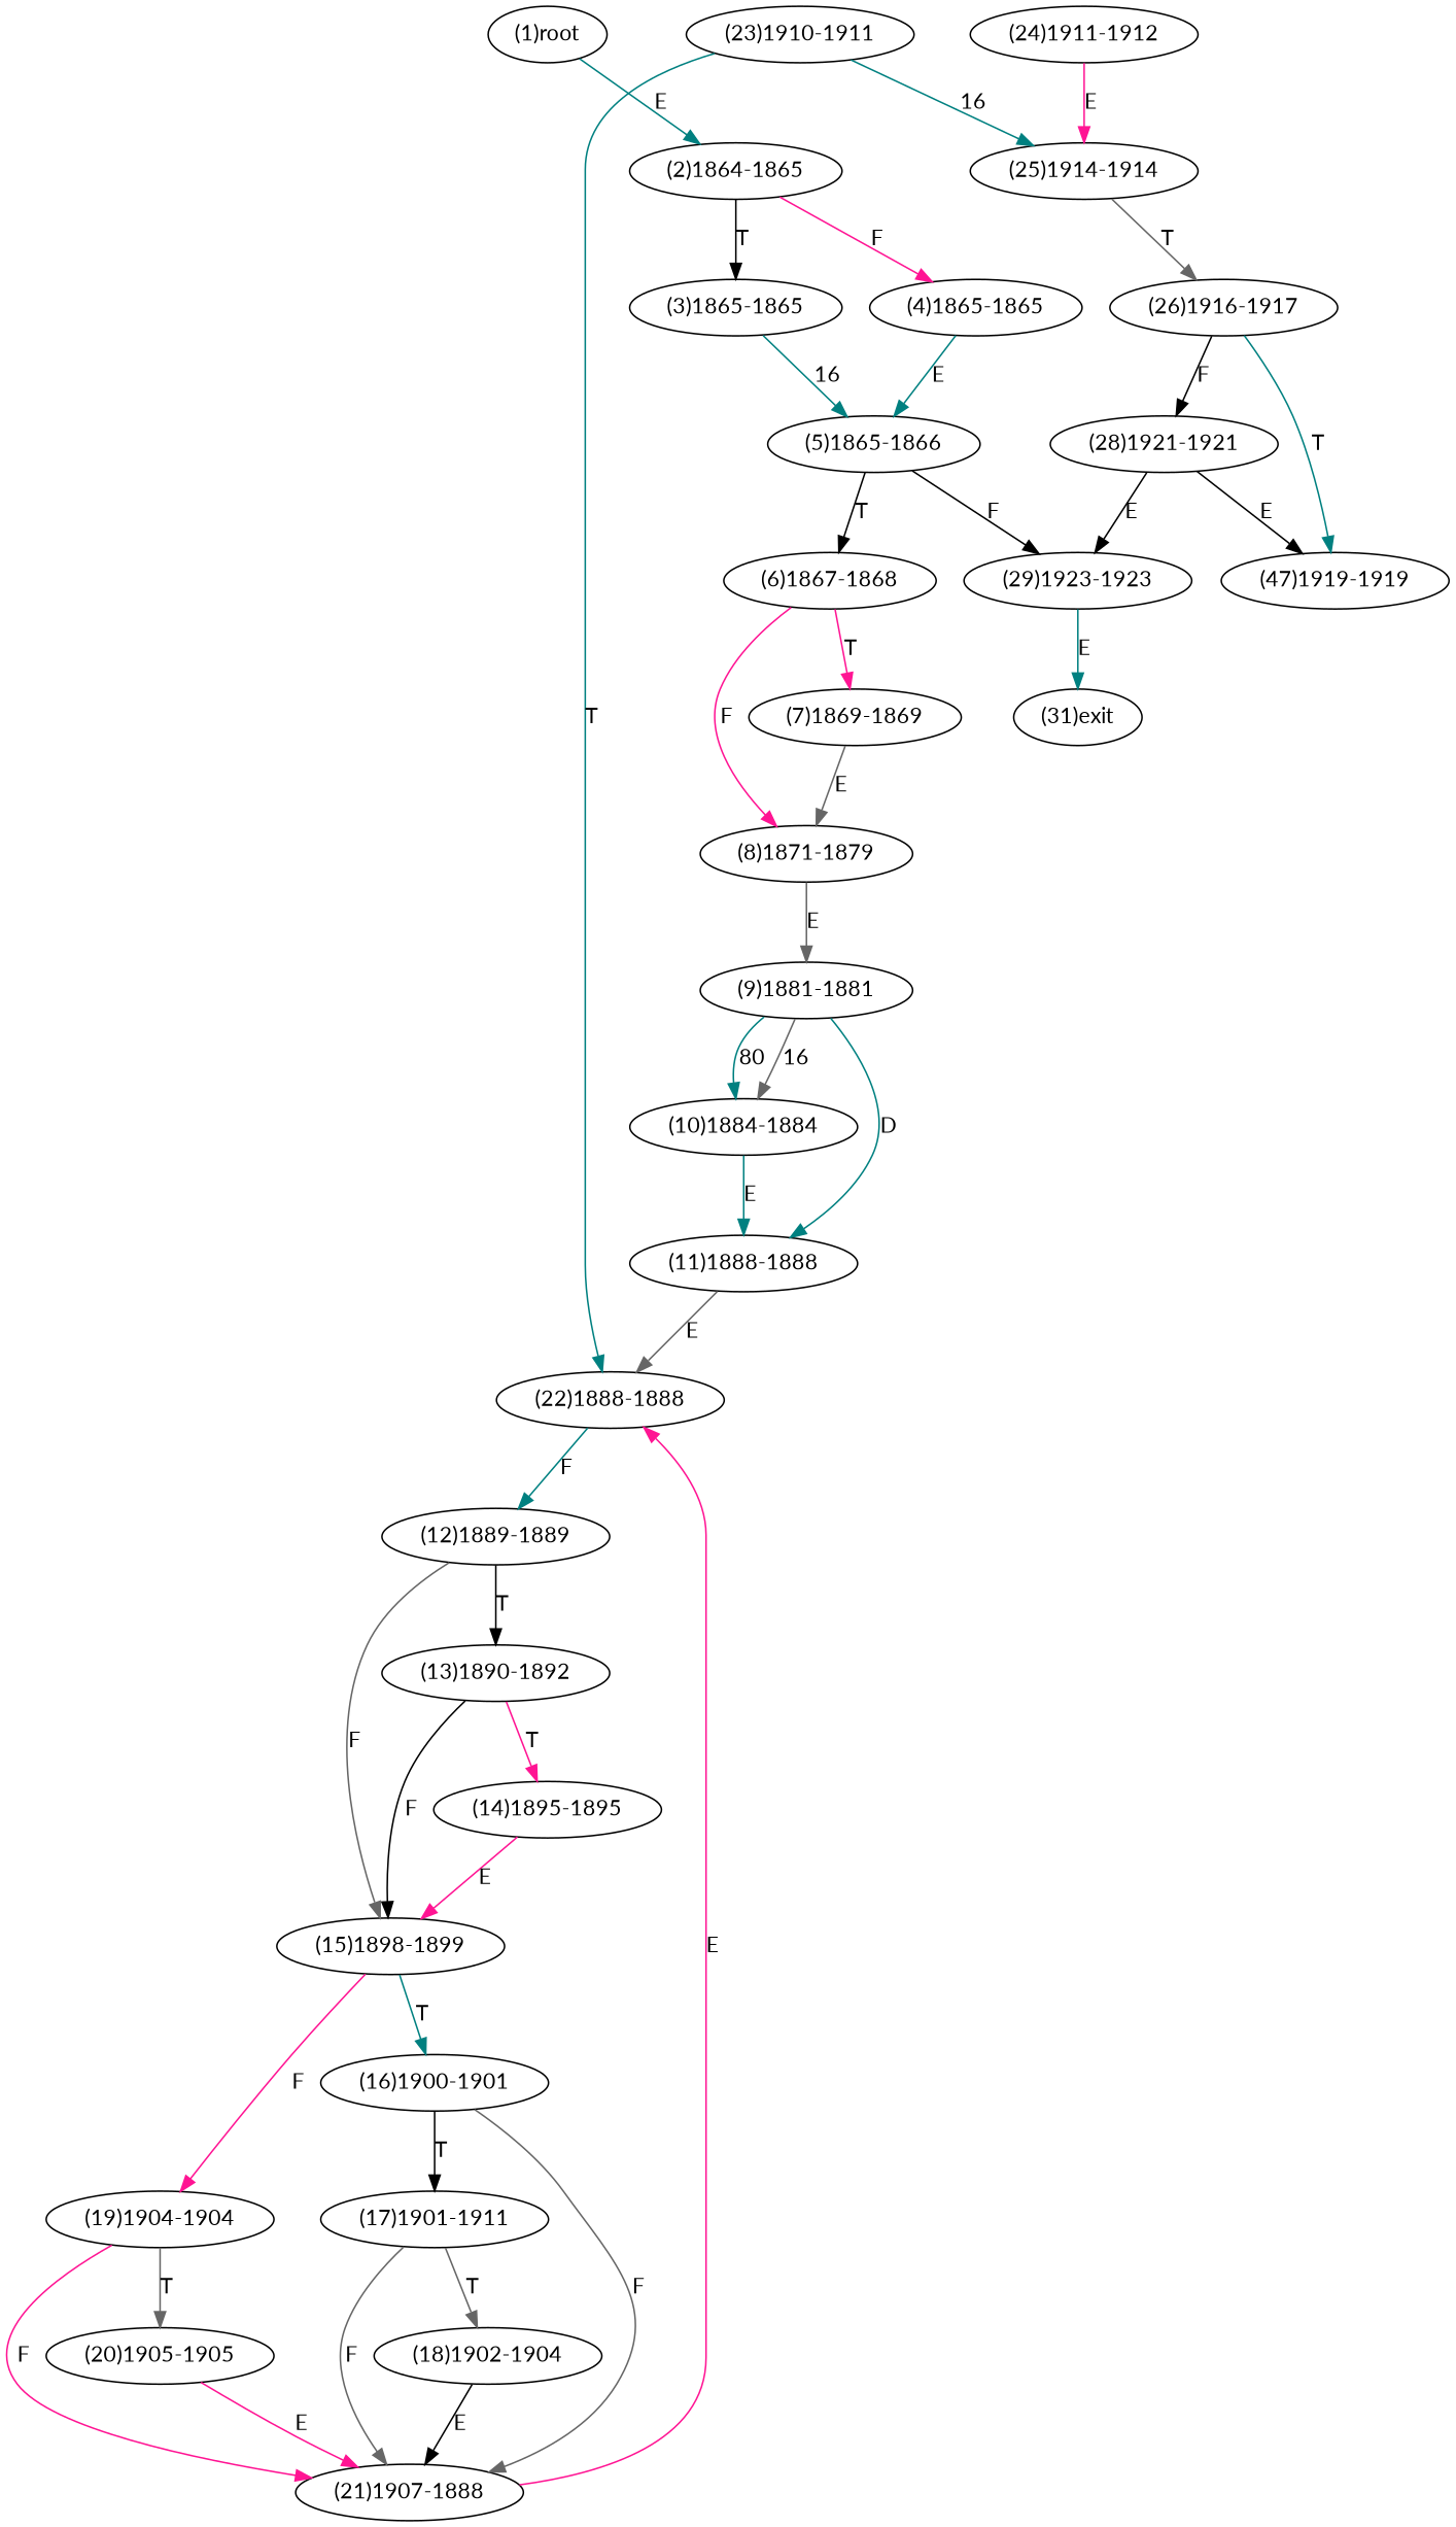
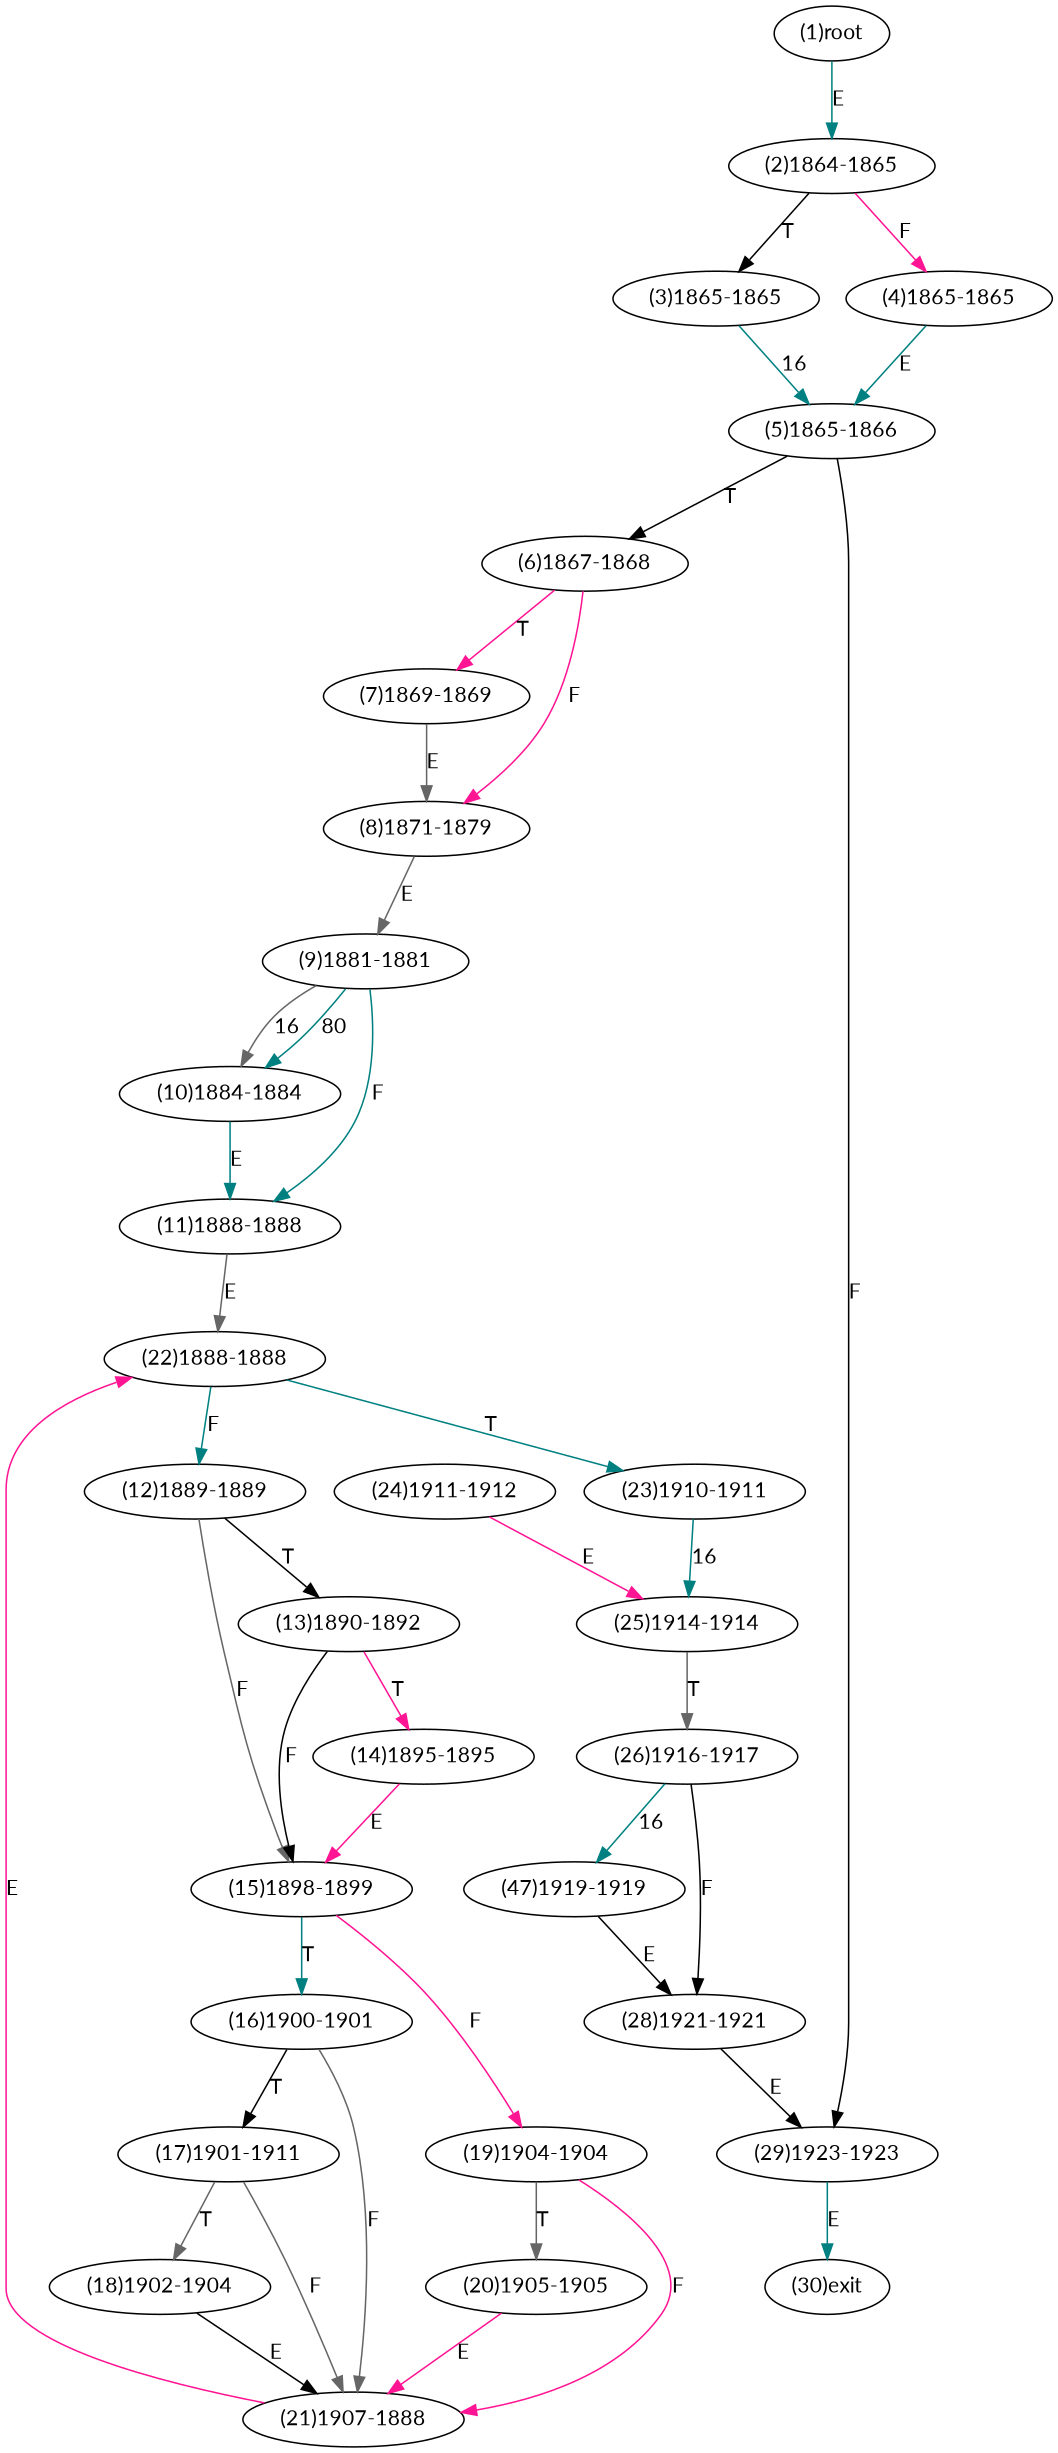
  digraph {
    fontname=Lato
    node [fontname=Lato]
    edge [color=teal fontname=Lato]
    n1 [label="(1)root"]
    n2 [label="(2)1864-1865"]
    n3 [label="(3)1865-1865"]
    n4 [label="(4)1865-1865"]
    n5 [label="(5)1865-1866"]
    n6 [label="(6)1867-1868"]
    n7 [label="(29)1923-1923"]
    n8 [label="(7)1869-1869"]
    n9 [label="(8)1871-1879"]
-   n10 [label="(31)exit"]
+   n10 [label="(30)exit"]
    n11 [label="(9)1881-1881"]
    n12 [label="(10)1884-1884"]
    n13 [label="(11)1888-1888"]
    n14 [label="(22)1888-1888"]
    n15 [label="(12)1889-1889"]
    n16 [label="(23)1910-1911"]
    n17 [label="(13)1890-1892"]
    n18 [label="(15)1898-1899"]
    n19 [label="(14)1895-1895"]
    n20 [label="(16)1900-1901"]
    n21 [label="(19)1904-1904"]
    n22 [label="(17)1901-1911"]
    n23 [label="(21)1907-1888"]
    n24 [label="(20)1905-1905"]
    n25 [label="(18)1902-1904"]
    n26 [label="(25)1914-1914"]
    n27 [label="(26)1916-1917"]
    n28 [label="(47)1919-1919"]
    n29 [label="(28)1921-1921"]
    n30 [label="(24)1911-1912"]
    n1 -> n2 [label=E]
    n2 -> n3 [color=black label=T]
    n2 -> n4 [color=deeppink label=F]
    n3 -> n5 [label=16]
    n4 -> n5 [label=E]
    n5 -> n6 [color=black label=T]
    n5 -> n7 [color=black label=F]
    n6 -> n8 [color=deeppink label=T]
    n6 -> n9 [color=deeppink label=F]
    n7 -> n10 [label=E]
    n8 -> n9 [color=gray40 label=E]
    n9 -> n11 [color=gray40 label=E]
    n11 -> n12 [color=gray40 label=16]
    n11 -> n12 [label=80]
-   n11 -> n13 [label=D]
+   n11 -> n13 [label=F]
    n12 -> n13 [label=E]
    n13 -> n14 [color=gray40 label=E]
    n14 -> n15 [label=F]
-   n16 -> n14 [label=T]
+   n14 -> n16 [label=T]
    n15 -> n17 [color=black label=T]
    n15 -> n18 [color=gray40 label=F]
    n16 -> n26 [label=16]
    n17 -> n18 [color=black label=F]
    n17 -> n19 [color=deeppink label=T]
    n18 -> n20 [label=T]
    n18 -> n21 [color=deeppink label=F]
    n19 -> n18 [color=deeppink label=E]
    n20 -> n22 [color=black label=T]
    n20 -> n23 [color=gray40 label=F]
    n21 -> n23 [color=deeppink label=F]
    n21 -> n24 [color=gray40 label=T]
    n22 -> n23 [color=gray40 label=F]
    n22 -> n25 [color=gray40 label=T]
    n23 -> n14 [color=deeppink label=E]
    n24 -> n23 [color=deeppink label=E]
    n25 -> n23 [color=black label=E]
    n26 -> n27 [color=gray40 label=T]
-   n27 -> n28 [label=T]
+   n27 -> n28 [label=16]
    n27 -> n29 [color=black label=F]
-   n29 -> n28 [color=black label=E]
+   n28 -> n29 [color=black label=E]
    n29 -> n7 [color=black label=E]
    n30 -> n26 [color=deeppink label=E]
  }
